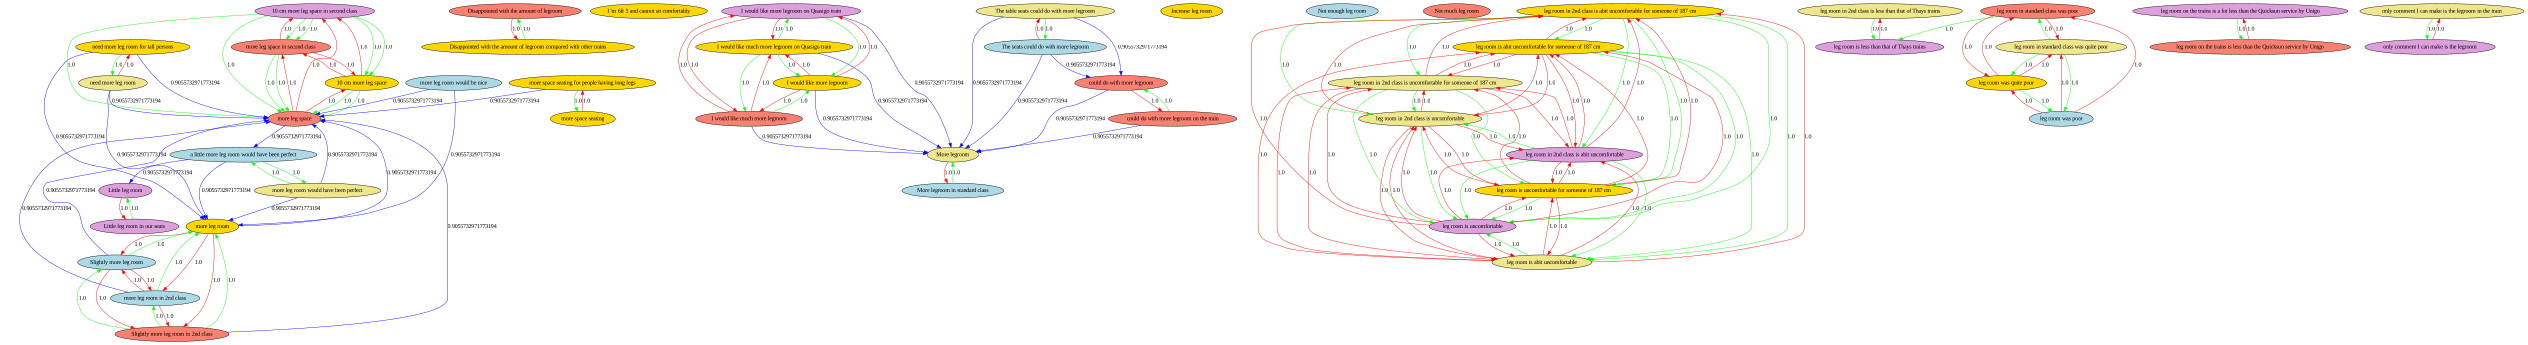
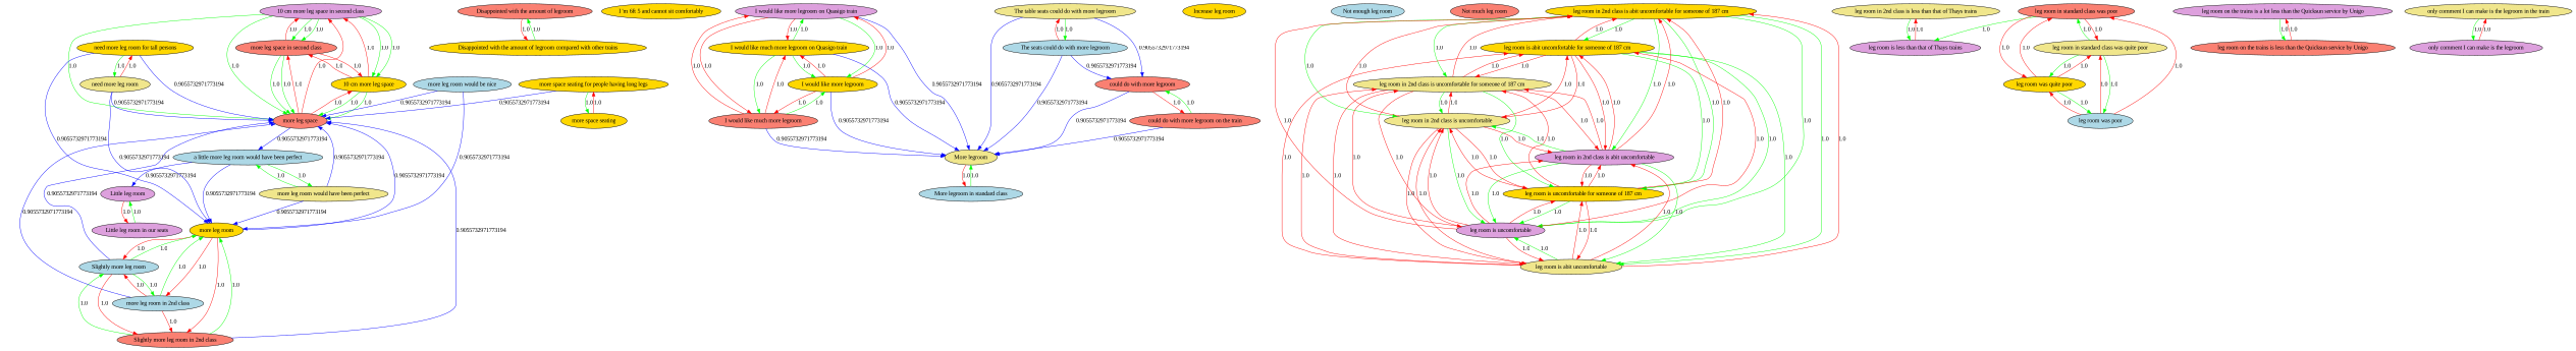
  digraph {
    fontname="Liberation Serif"
    node [fillcolor=gold fontname="Liberation Serif" style=filled]
    edge [color=red fontname="Liberation Serif"]
    "10 cm more leg space in second class" [fillcolor=plum]
    "more leg space in second class" [fillcolor=salmon]
    "more leg space" [fillcolor=salmon]
    "10 cm more leg space"
    "a little more leg room would have been perfect" [fillcolor=lightblue]
    "Disappointed with the amount of legroom" [fillcolor=salmon]
    "Disappointed with the amount of legroom compared with other trains"
    "I 'm 6ft 5 and cannot sit comfortably"
    "I would like more legroom on Quasigo train" [fillcolor=plum]
    "I would like much more legroom on Quasigo train"
    "I would like more legroom"
    "I would like much more legroom" [fillcolor=salmon]
    "More legroom" [fillcolor=khaki]
    "More legroom in standard class" [fillcolor=lightblue]
    "Increase leg room"
    "Little leg room in our seats" [fillcolor=plum]
    "Little leg room" [fillcolor=plum]
    "Not enough leg room" [fillcolor=lightblue]
    "Not much leg room" [fillcolor=salmon]
    "Slightly more leg room in 2nd class" [fillcolor=salmon]
    "more leg room in 2nd class" [fillcolor=lightblue]
    "more leg room"
    "Slightly more leg room" [fillcolor=lightblue]
    "The table seats could do with more legroom" [fillcolor=khaki]
    "The seats could do with more legroom" [fillcolor=lightblue]
    "could do with more legroom" [fillcolor=salmon]
    "could do with more legroom on the train" [fillcolor=salmon]
    "more leg room would have been perfect" [fillcolor=khaki]
    "leg room in 2nd class is abit uncomfortable for someone of 187 cm"
    "leg room is abit uncomfortable for someone of 187 cm"
    "leg room is abit uncomfortable" [fillcolor=khaki]
    "leg room is uncomfortable" [fillcolor=plum]
    "leg room is uncomfortable for someone of 187 cm"
    "leg room in 2nd class is abit uncomfortable" [fillcolor=plum]
    "leg room in 2nd class is uncomfortable" [fillcolor=khaki]
    "leg room in 2nd class is uncomfortable for someone of 187 cm" [fillcolor=khaki]
    "leg room in 2nd class is less than that of Thays trains" [fillcolor=khaki]
    "leg room is less than that of Thays trains" [fillcolor=plum]
    "leg room in standard class was quite poor" [fillcolor=khaki]
    "leg room in standard class was poor" [fillcolor=salmon]
    "leg room was poor" [fillcolor=lightblue]
    "leg room was quite poor"
    "leg room on the trains is a lot less than the Quicksun service by Unigo" [fillcolor=plum]
    "leg room on the trains is less than the Quicksun service by Unigo" [fillcolor=salmon]
    "more leg room would be nice" [fillcolor=lightblue]
    "more space seating for people having long legs"
    "more space seating"
    "need more leg room for tall persons"
    "need more leg room" [fillcolor=khaki]
    "only comment I can make is the legroom in the train" [fillcolor=khaki]
    "only comment I can make is the legroom" [fillcolor=plum]
    "10 cm more leg space in second class" -> "more leg space in second class" [color=green label=1.0]
    "10 cm more leg space in second class" -> "more leg space in second class" [color=green label=1.0]
    "10 cm more leg space in second class" -> "more leg space" [color=green label=1.0]
    "10 cm more leg space in second class" -> "more leg space" [color=green label=1.0]
    "10 cm more leg space in second class" -> "10 cm more leg space" [color=green label=1.0]
    "10 cm more leg space in second class" -> "10 cm more leg space" [color=green label=1.0]
    "more leg space in second class" -> "10 cm more leg space in second class" [label=1.0]
    "more leg space in second class" -> "more leg space" [color=green label=1.0]
    "more leg space in second class" -> "more leg space" [color=green label=1.0]
    "more leg space in second class" -> "10 cm more leg space" [label=1.0]
    "more leg space" -> "10 cm more leg space in second class" [label=1.0]
    "more leg space" -> "more leg space in second class" [label=1.0]
    "more leg space" -> "10 cm more leg space" [label=1.0]
    "more leg space" -> "a little more leg room would have been perfect" [color=blue label=0.9055732971773194]
    "10 cm more leg space" -> "10 cm more leg space in second class" [label=1.0]
    "10 cm more leg space" -> "more leg space in second class" [label=1.0]
    "10 cm more leg space" -> "more leg space" [color=green label=1.0]
    "10 cm more leg space" -> "more leg space" [color=green label=1.0]
    "a little more leg room would have been perfect" -> "Little leg room" [color=blue label=0.9055732971773194]
    "a little more leg room would have been perfect" -> "more leg room" [color=blue label=0.9055732971773194]
    "a little more leg room would have been perfect" -> "more leg room would have been perfect" [color=green label=1.0]
    "Disappointed with the amount of legroom" -> "Disappointed with the amount of legroom compared with other trains" [label=1.0]
    "Disappointed with the amount of legroom compared with other trains" -> "Disappointed with the amount of legroom" [color=green label=1.0]
    "I would like more legroom on Quasigo train" -> "I would like much more legroom on Quasigo train" [label=1.0]
    "I would like more legroom on Quasigo train" -> "I would like more legroom" [color=green label=1.0]
    "I would like more legroom on Quasigo train" -> "I would like much more legroom" [label=1.0]
    "I would like more legroom on Quasigo train" -> "More legroom" [color=blue label=0.9055732971773194]
    "I would like much more legroom on Quasigo train" -> "I would like more legroom on Quasigo train" [color=green label=1.0]
    "I would like much more legroom on Quasigo train" -> "I would like more legroom" [color=green label=1.0]
    "I would like much more legroom on Quasigo train" -> "I would like much more legroom" [color=green label=1.0]
    "I would like much more legroom on Quasigo train" -> "More legroom" [color=blue label=0.9055732971773194]
    "I would like more legroom" -> "I would like more legroom on Quasigo train" [label=1.0]
    "I would like more legroom" -> "I would like much more legroom on Quasigo train" [label=1.0]
    "I would like more legroom" -> "I would like much more legroom" [label=1.0]
    "I would like more legroom" -> "More legroom" [color=blue label=0.9055732971773194]
    "I would like much more legroom" -> "I would like more legroom on Quasigo train" [label=1.0]
    "I would like much more legroom" -> "I would like much more legroom on Quasigo train" [label=1.0]
    "I would like much more legroom" -> "I would like more legroom" [color=green label=1.0]
    "I would like much more legroom" -> "More legroom" [color=blue label=0.9055732971773194]
    "More legroom" -> "More legroom in standard class" [label=1.0]
    "More legroom in standard class" -> "More legroom" [color=green label=1.0]
    "Little leg room in our seats" -> "Little leg room" [color=green label=1.0]
    "Little leg room" -> "Little leg room in our seats" [label=1.0]
    "Slightly more leg room in 2nd class" -> "more leg space" [color=blue label=0.9055732971773194]
-   "Slightly more leg room in 2nd class" -> "more leg room in 2nd class" [color=green label=1.0]
    "Slightly more leg room in 2nd class" -> "more leg room" [color=green label=1.0]
    "Slightly more leg room in 2nd class" -> "Slightly more leg room" [color=green label=1.0]
    "more leg room in 2nd class" -> "more leg space" [color=blue label=0.9055732971773194]
    "more leg room in 2nd class" -> "Slightly more leg room in 2nd class" [label=1.0]
    "more leg room in 2nd class" -> "more leg room" [color=green label=1.0]
    "more leg room in 2nd class" -> "Slightly more leg room" [label=1.0]
    "more leg room" -> "more leg space" [color=blue label=0.9055732971773194]
    "more leg room" -> "Slightly more leg room in 2nd class" [label=1.0]
    "more leg room" -> "more leg room in 2nd class" [label=1.0]
    "more leg room" -> "Slightly more leg room" [label=1.0]
    "Slightly more leg room" -> "more leg space" [color=blue label=0.9055732971773194]
    "Slightly more leg room" -> "Slightly more leg room in 2nd class" [label=1.0]
-   "Slightly more leg room" -> "more leg room in 2nd class" [label=1.0]
+   "Slightly more leg room" -> "more leg room in 2nd class" [color=green label=1.0]
    "Slightly more leg room" -> "more leg room" [color=green label=1.0]
    "The table seats could do with more legroom" -> "More legroom" [color=blue label=0.9055732971773194]
    "The table seats could do with more legroom" -> "The seats could do with more legroom" [color=green label=1.0]
    "The table seats could do with more legroom" -> "could do with more legroom" [color=blue label=0.9055732971773194]
    "The seats could do with more legroom" -> "More legroom" [color=blue label=0.9055732971773194]
    "The seats could do with more legroom" -> "The table seats could do with more legroom" [label=1.0]
    "The seats could do with more legroom" -> "could do with more legroom" [color=blue label=0.9055732971773194]
    "could do with more legroom" -> "More legroom" [color=blue label=0.9055732971773194]
    "could do with more legroom" -> "could do with more legroom on the train" [label=1.0]
    "could do with more legroom on the train" -> "More legroom" [color=blue label=0.9055732971773194]
    "could do with more legroom on the train" -> "could do with more legroom" [color=green label=1.0]
    "more leg room would have been perfect" -> "more leg space" [color=blue label=0.9055732971773194]
    "more leg room would have been perfect" -> "a little more leg room would have been perfect" [color=green label=1.0]
    "more leg room would have been perfect" -> "more leg room" [color=blue label=0.9055732971773194]
    "leg room in 2nd class is abit uncomfortable for someone of 187 cm" -> "leg room is abit uncomfortable for someone of 187 cm" [color=green label=1.0]
    "leg room in 2nd class is abit uncomfortable for someone of 187 cm" -> "leg room is abit uncomfortable" [color=green label=1.0]
    "leg room in 2nd class is abit uncomfortable for someone of 187 cm" -> "leg room is uncomfortable" [color=green label=1.0]
    "leg room in 2nd class is abit uncomfortable for someone of 187 cm" -> "leg room is uncomfortable for someone of 187 cm" [color=green label=1.0]
    "leg room in 2nd class is abit uncomfortable for someone of 187 cm" -> "leg room in 2nd class is abit uncomfortable" [color=green label=1.0]
    "leg room in 2nd class is abit uncomfortable for someone of 187 cm" -> "leg room in 2nd class is uncomfortable" [color=green label=1.0]
    "leg room in 2nd class is abit uncomfortable for someone of 187 cm" -> "leg room in 2nd class is uncomfortable for someone of 187 cm" [color=green label=1.0]
    "leg room is abit uncomfortable for someone of 187 cm" -> "leg room in 2nd class is abit uncomfortable for someone of 187 cm" [label=1.0]
    "leg room is abit uncomfortable for someone of 187 cm" -> "leg room is abit uncomfortable" [color=green label=1.0]
    "leg room is abit uncomfortable for someone of 187 cm" -> "leg room is uncomfortable" [color=green label=1.0]
    "leg room is abit uncomfortable for someone of 187 cm" -> "leg room is uncomfortable for someone of 187 cm" [color=green label=1.0]
    "leg room is abit uncomfortable for someone of 187 cm" -> "leg room in 2nd class is abit uncomfortable" [label=1.0]
    "leg room is abit uncomfortable for someone of 187 cm" -> "leg room in 2nd class is uncomfortable" [label=1.0]
    "leg room is abit uncomfortable for someone of 187 cm" -> "leg room in 2nd class is uncomfortable for someone of 187 cm" [label=1.0]
    "leg room is abit uncomfortable" -> "leg room in 2nd class is abit uncomfortable for someone of 187 cm" [label=1.0]
    "leg room is abit uncomfortable" -> "leg room is abit uncomfortable for someone of 187 cm" [label=1.0]
    "leg room is abit uncomfortable" -> "leg room is uncomfortable" [color=green label=1.0]
    "leg room is abit uncomfortable" -> "leg room is uncomfortable for someone of 187 cm" [label=1.0]
    "leg room is abit uncomfortable" -> "leg room in 2nd class is abit uncomfortable" [label=1.0]
    "leg room is abit uncomfortable" -> "leg room in 2nd class is uncomfortable" [label=1.0]
    "leg room is abit uncomfortable" -> "leg room in 2nd class is uncomfortable for someone of 187 cm" [label=1.0]
    "leg room is uncomfortable" -> "leg room in 2nd class is abit uncomfortable for someone of 187 cm" [label=1.0]
    "leg room is uncomfortable" -> "leg room is abit uncomfortable for someone of 187 cm" [label=1.0]
    "leg room is uncomfortable" -> "leg room is abit uncomfortable" [label=1.0]
    "leg room is uncomfortable" -> "leg room is uncomfortable for someone of 187 cm" [label=1.0]
    "leg room is uncomfortable" -> "leg room in 2nd class is abit uncomfortable" [label=1.0]
    "leg room is uncomfortable" -> "leg room in 2nd class is uncomfortable" [label=1.0]
    "leg room is uncomfortable" -> "leg room in 2nd class is uncomfortable for someone of 187 cm" [label=1.0]
    "leg room is uncomfortable for someone of 187 cm" -> "leg room in 2nd class is abit uncomfortable for someone of 187 cm" [label=1.0]
-   "leg room is uncomfortable for someone of 187 cm" -> "leg room is abit uncomfortable for someone of 187 cm" [label=1.0]
    "leg room is uncomfortable for someone of 187 cm" -> "leg room is abit uncomfortable" [label=1.0]
    "leg room is uncomfortable for someone of 187 cm" -> "leg room is uncomfortable" [color=green label=1.0]
    "leg room is uncomfortable for someone of 187 cm" -> "leg room in 2nd class is abit uncomfortable" [label=1.0]
    "leg room is uncomfortable for someone of 187 cm" -> "leg room in 2nd class is uncomfortable" [label=1.0]
    "leg room is uncomfortable for someone of 187 cm" -> "leg room in 2nd class is uncomfortable for someone of 187 cm" [label=1.0]
    "leg room in 2nd class is abit uncomfortable" -> "leg room in 2nd class is abit uncomfortable for someone of 187 cm" [label=1.0]
    "leg room in 2nd class is abit uncomfortable" -> "leg room is abit uncomfortable for someone of 187 cm" [label=1.0]
    "leg room in 2nd class is abit uncomfortable" -> "leg room is abit uncomfortable" [color=green label=1.0]
    "leg room in 2nd class is abit uncomfortable" -> "leg room is uncomfortable" [color=green label=1.0]
    "leg room in 2nd class is abit uncomfortable" -> "leg room is uncomfortable for someone of 187 cm" [label=1.0]
    "leg room in 2nd class is abit uncomfortable" -> "leg room in 2nd class is uncomfortable" [color=green label=1.0]
    "leg room in 2nd class is abit uncomfortable" -> "leg room in 2nd class is uncomfortable for someone of 187 cm" [label=1.0]
    "leg room in 2nd class is uncomfortable" -> "leg room in 2nd class is abit uncomfortable for someone of 187 cm" [label=1.0]
    "leg room in 2nd class is uncomfortable" -> "leg room is abit uncomfortable for someone of 187 cm" [label=1.0]
    "leg room in 2nd class is uncomfortable" -> "leg room is abit uncomfortable" [label=1.0]
    "leg room in 2nd class is uncomfortable" -> "leg room is uncomfortable" [color=green label=1.0]
    "leg room in 2nd class is uncomfortable" -> "leg room is uncomfortable for someone of 187 cm" [label=1.0]
    "leg room in 2nd class is uncomfortable" -> "leg room in 2nd class is abit uncomfortable" [label=1.0]
    "leg room in 2nd class is uncomfortable" -> "leg room in 2nd class is uncomfortable for someone of 187 cm" [label=1.0]
    "leg room in 2nd class is uncomfortable for someone of 187 cm" -> "leg room in 2nd class is abit uncomfortable for someone of 187 cm" [label=1.0]
    "leg room in 2nd class is uncomfortable for someone of 187 cm" -> "leg room is abit uncomfortable for someone of 187 cm" [label=1.0]
    "leg room in 2nd class is uncomfortable for someone of 187 cm" -> "leg room is abit uncomfortable" [label=1.0]
-   "leg room in 2nd class is uncomfortable for someone of 187 cm" -> "leg room is uncomfortable" [color=green label=1.0]
+   "leg room in 2nd class is uncomfortable for someone of 187 cm" -> "leg room is uncomfortable" [label=1.0]
    "leg room in 2nd class is uncomfortable for someone of 187 cm" -> "leg room is uncomfortable for someone of 187 cm" [color=green label=1.0]
    "leg room in 2nd class is uncomfortable for someone of 187 cm" -> "leg room in 2nd class is abit uncomfortable" [label=1.0]
    "leg room in 2nd class is uncomfortable for someone of 187 cm" -> "leg room in 2nd class is uncomfortable" [color=green label=1.0]
    "leg room in 2nd class is less than that of Thays trains" -> "leg room is less than that of Thays trains" [color=green label=1.0]
    "leg room is less than that of Thays trains" -> "leg room in 2nd class is less than that of Thays trains" [label=1.0]
    "leg room in standard class was quite poor" -> "leg room in standard class was poor" [color=green label=1.0]
    "leg room in standard class was quite poor" -> "leg room was poor" [color=green label=1.0]
    "leg room in standard class was quite poor" -> "leg room was quite poor" [color=green label=1.0]
    "leg room in standard class was poor" -> "leg room is less than that of Thays trains" [color=green label=1.0]
    "leg room in standard class was poor" -> "leg room in standard class was quite poor" [label=1.0]
    "leg room in standard class was poor" -> "leg room was quite poor" [label=1.0]
    "leg room was poor" -> "leg room in standard class was quite poor" [label=1.0]
    "leg room was poor" -> "leg room in standard class was poor" [label=1.0]
    "leg room was poor" -> "leg room was quite poor" [label=1.0]
    "leg room was quite poor" -> "leg room in standard class was quite poor" [label=1.0]
    "leg room was quite poor" -> "leg room in standard class was poor" [label=1.0]
    "leg room was quite poor" -> "leg room was poor" [color=green label=1.0]
    "leg room on the trains is a lot less than the Quicksun service by Unigo" -> "leg room on the trains is less than the Quicksun service by Unigo" [color=green label=1.0]
    "leg room on the trains is less than the Quicksun service by Unigo" -> "leg room on the trains is a lot less than the Quicksun service by Unigo" [label=1.0]
    "more leg room would be nice" -> "more leg space" [color=blue label=0.9055732971773194]
    "more leg room would be nice" -> "more leg room" [color=blue label=0.9055732971773194]
    "more space seating for people having long legs" -> "more leg space" [color=blue label=0.9055732971773194]
    "more space seating for people having long legs" -> "more space seating" [color=green label=1.0]
    "more space seating" -> "more space seating for people having long legs" [label=1.0]
    "need more leg room for tall persons" -> "more leg space" [color=blue label=0.9055732971773194]
    "need more leg room for tall persons" -> "more leg room" [color=blue label=0.9055732971773194]
    "need more leg room for tall persons" -> "need more leg room" [color=green label=1.0]
    "need more leg room" -> "more leg space" [color=blue label=0.9055732971773194]
    "need more leg room" -> "more leg room" [color=blue label=0.9055732971773194]
    "need more leg room" -> "need more leg room for tall persons" [label=1.0]
    "only comment I can make is the legroom in the train" -> "only comment I can make is the legroom" [color=green label=1.0]
    "only comment I can make is the legroom" -> "only comment I can make is the legroom in the train" [label=1.0]
  }
